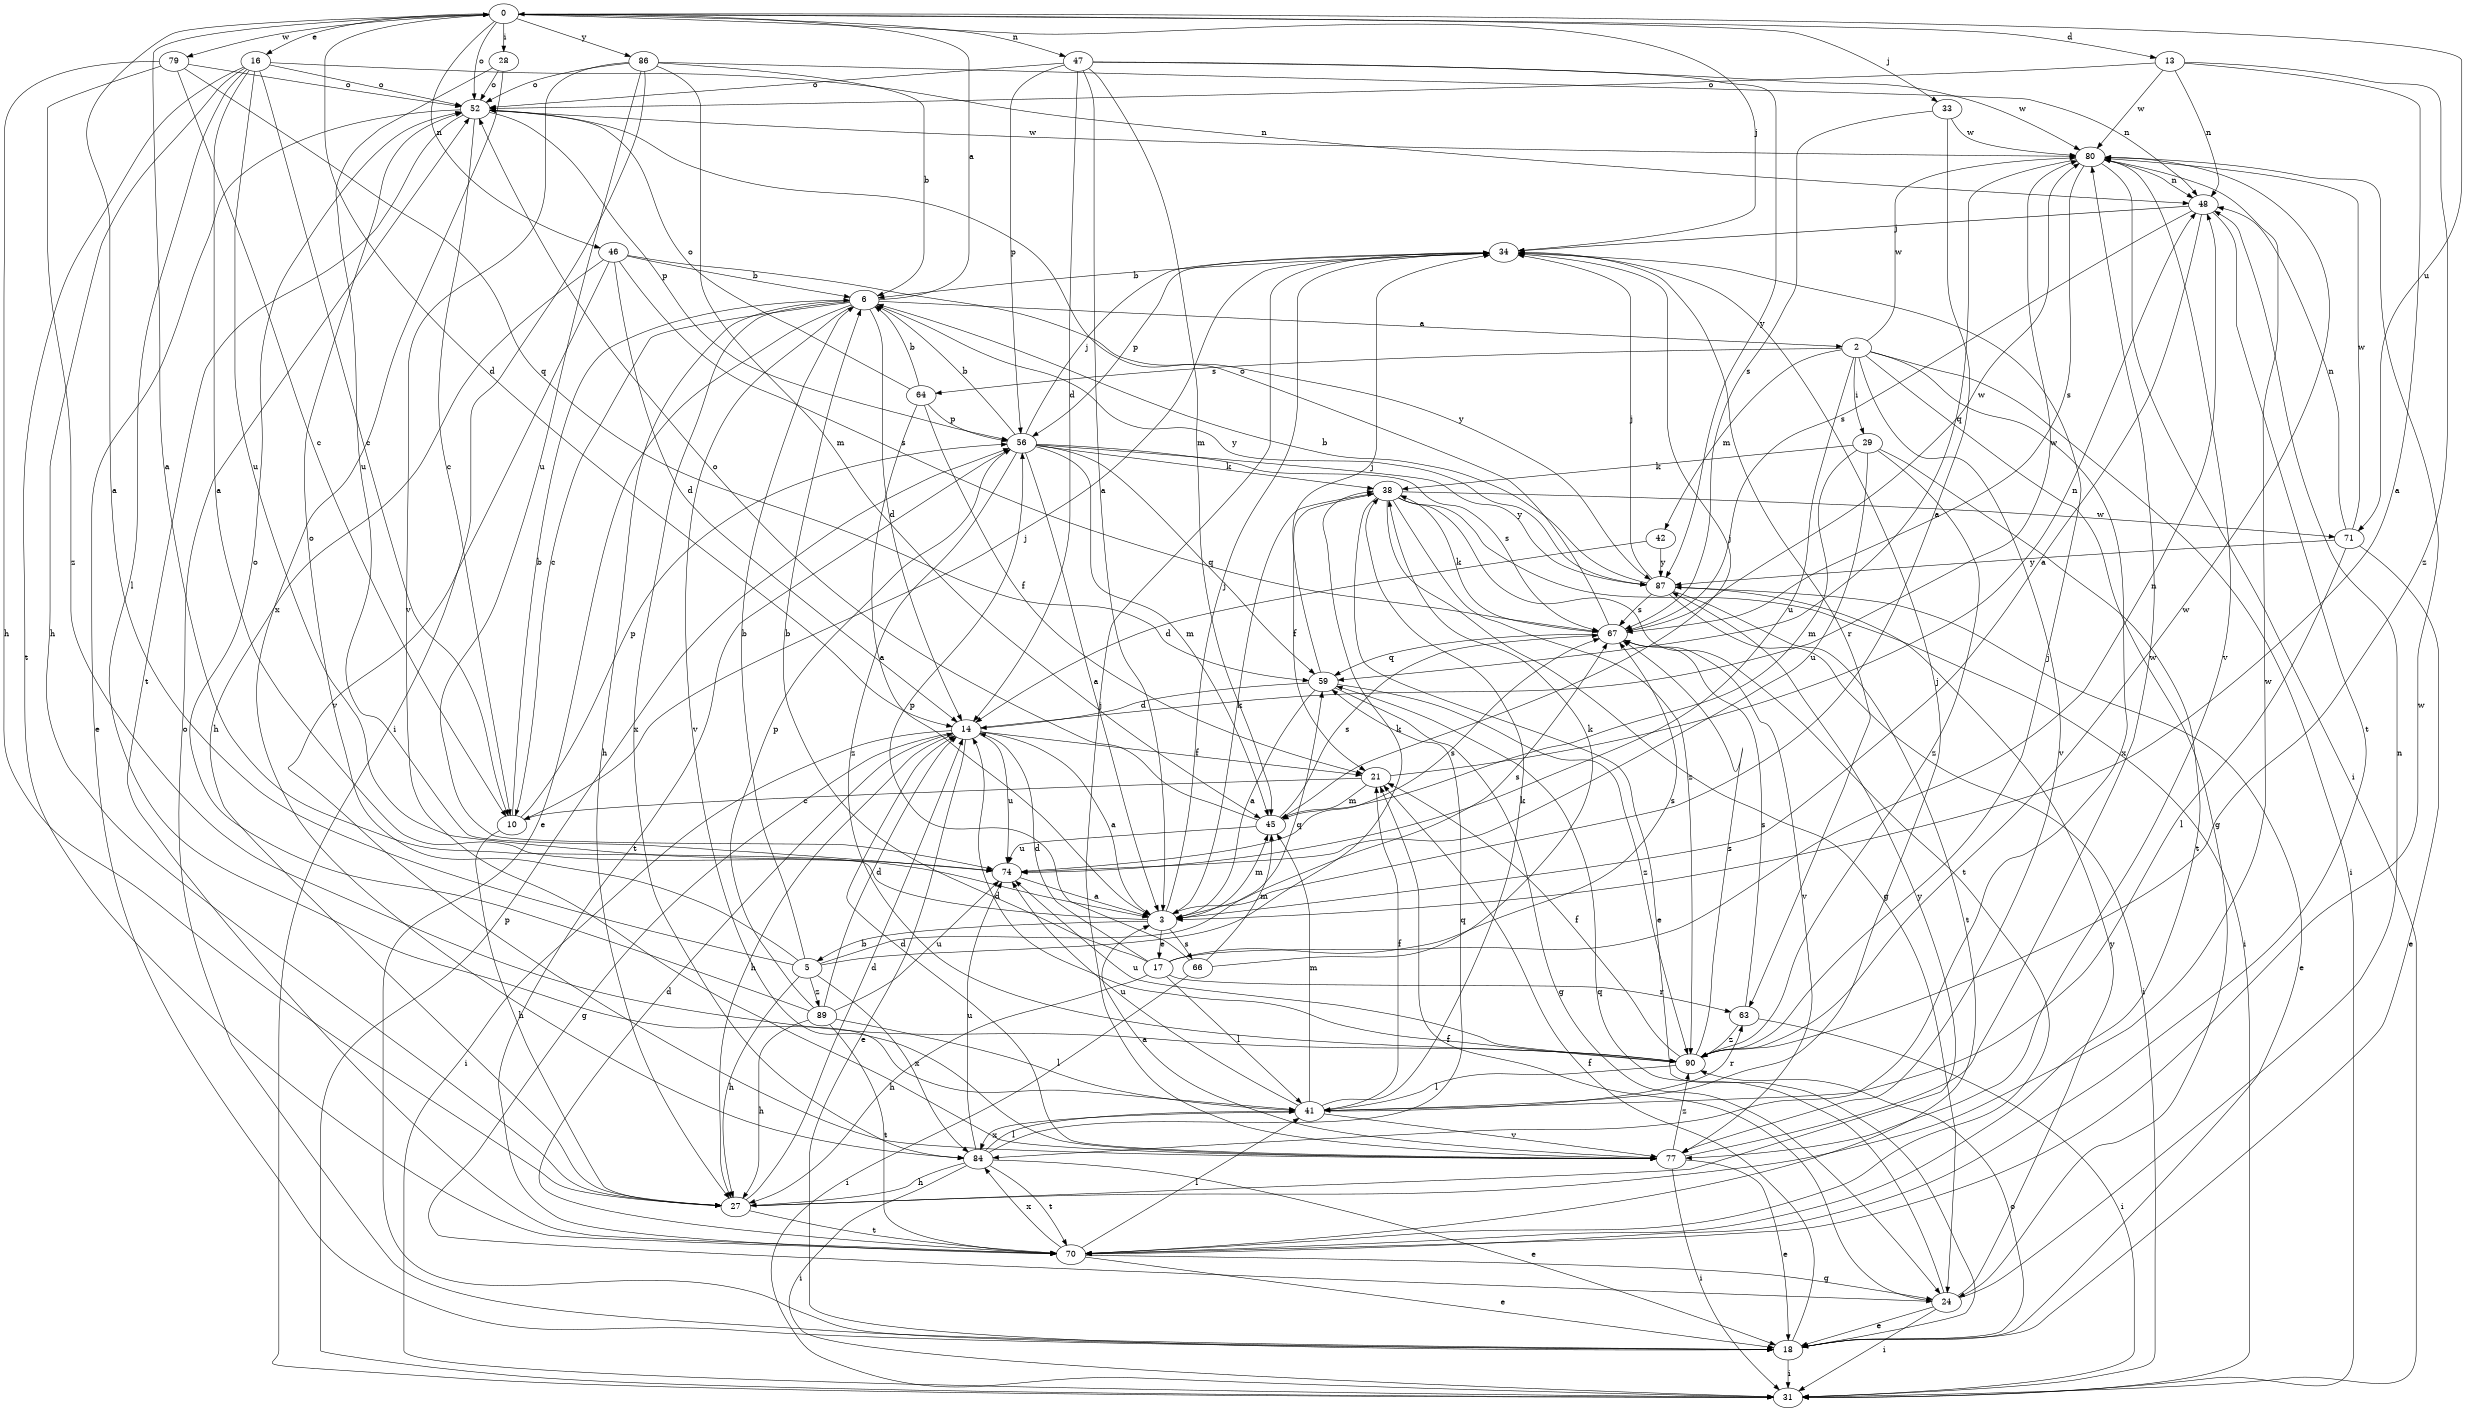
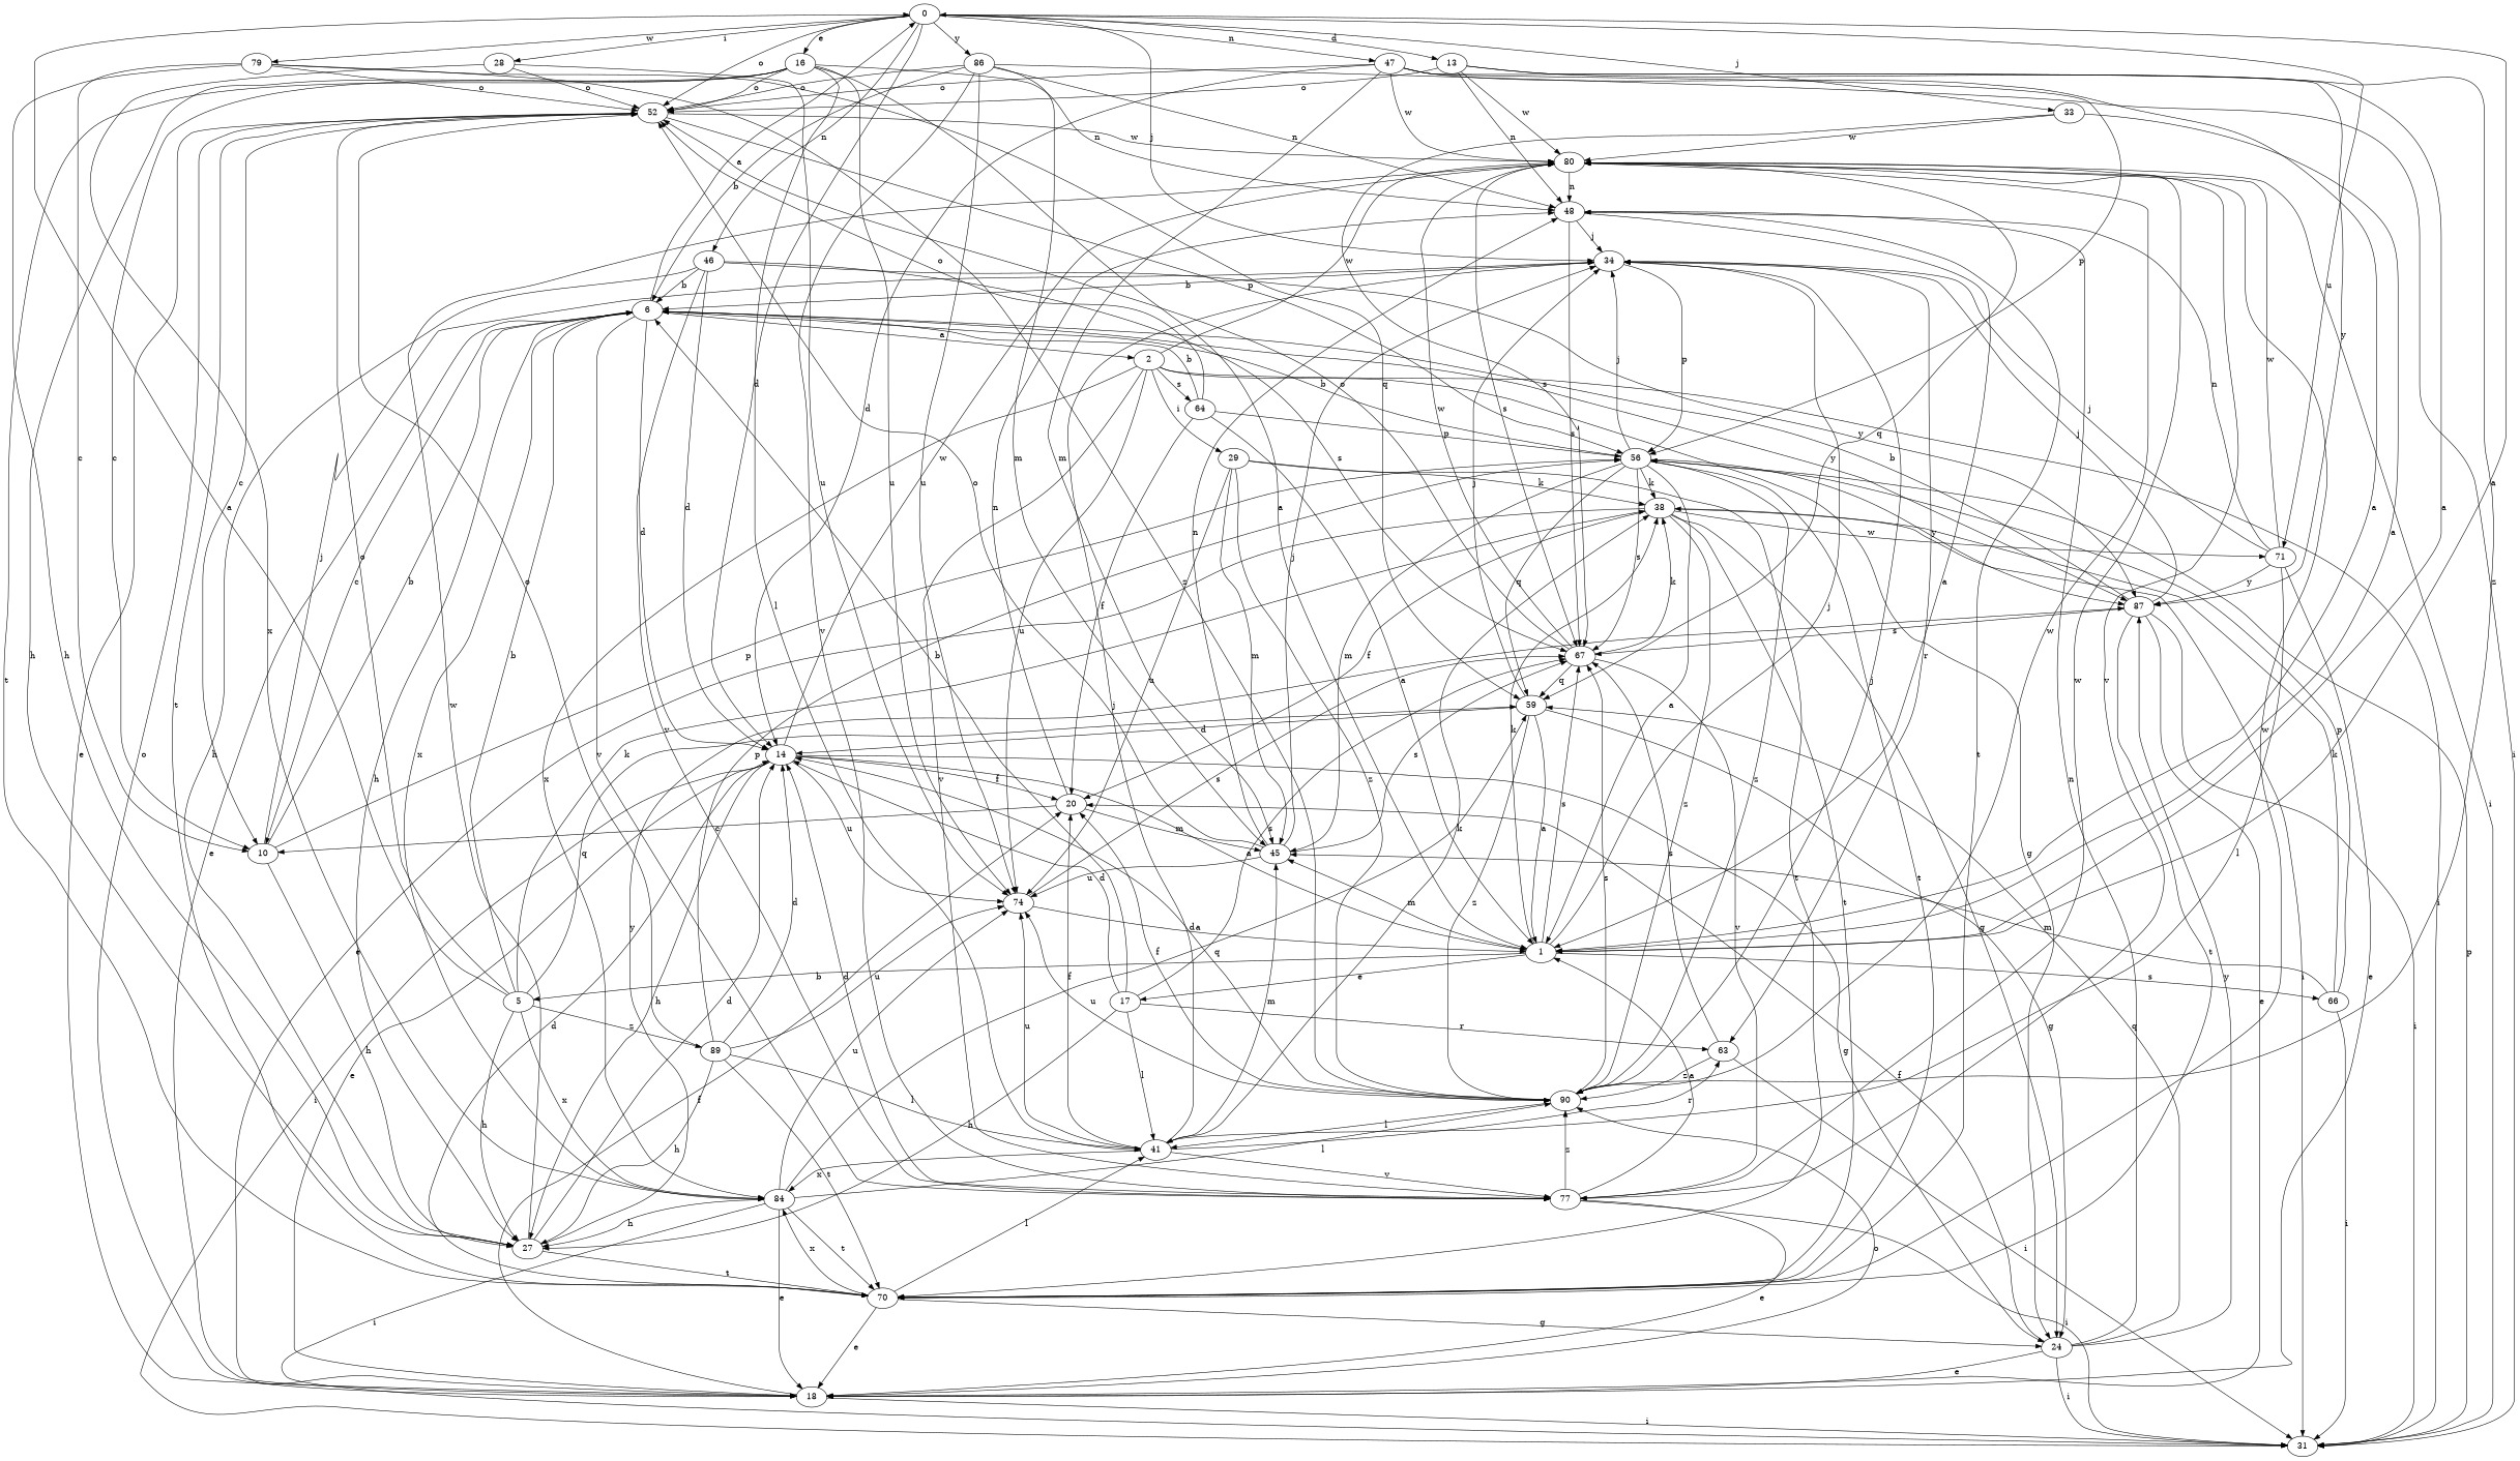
  strict digraph {
    0
    13
    14
    16
    28
    33
    34
    46
    47
    52
    71
    79
    86
    80
-   3
+   3 [label=1]
    48
    90
    24
    31
    74
    27
    18
-   21
+   21 [label=20]
    10
    41
    70
    84
    67
    6
    56
    63
    77
    87
    45
    59
    2
    29
-   42
    64
    38
    5
    17
    66
    89
    0 -> 13 [label=d]
    0 -> 14 [label=d]
    0 -> 16 [label=e]
    0 -> 28 [label=i]
    0 -> 33 [label=j]
    0 -> 34 [label=j]
    0 -> 46 [label=n]
    0 -> 47 [label=n]
    0 -> 52 [label=o]
    0 -> 71 [label=u]
    0 -> 79 [label=w]
    0 -> 86 [label=y]
    13 -> 52 [label=o]
    13 -> 80 [label=w]
    13 -> 3 [label=a]
    13 -> 48 [label=n]
    13 -> 90 [label=z]
    14 -> 80 [label=w]
    14 -> 3 [label=a]
    14 -> 24 [label=g]
    14 -> 31 [label=i]
    14 -> 74 [label=u]
    14 -> 27 [label=h]
    14 -> 18 [label=e]
    14 -> 21 [label=f]
    16 -> 52 [label=o]
    16 -> 3 [label=a]
    16 -> 48 [label=n]
    16 -> 74 [label=u]
    16 -> 27 [label=h]
    16 -> 10 [label=c]
    16 -> 41 [label=l]
    16 -> 70 [label=t]
    28 -> 52 [label=o]
    28 -> 74 [label=u]
    28 -> 84 [label=x]
    33 -> 80 [label=w]
    33 -> 3 [label=a]
    33 -> 67 [label=s]
    34 -> 6 [label=b]
    34 -> 56 [label=p]
    34 -> 63 [label=r]
    46 -> 14 [label=d]
    46 -> 27 [label=h]
    46 -> 67 [label=s]
    46 -> 6 [label=b]
    46 -> 77 [label=v]
    46 -> 87 [label=y]
    47 -> 14 [label=d]
    47 -> 52 [label=o]
    47 -> 80 [label=w]
    47 -> 3 [label=a]
    47 -> 56 [label=p]
    47 -> 87 [label=y]
    47 -> 45 [label=m]
    52 -> 80 [label=w]
    52 -> 18 [label=e]
    52 -> 10 [label=c]
    52 -> 70 [label=t]
    52 -> 56 [label=p]
    71 -> 80 [label=w]
    71 -> 48 [label=n]
    71 -> 18 [label=e]
    71 -> 41 [label=l]
    71 -> 87 [label=y]
    79 -> 52 [label=o]
    79 -> 90 [label=z]
    79 -> 27 [label=h]
    79 -> 10 [label=c]
    79 -> 59 [label=q]
    86 -> 52 [label=o]
    86 -> 48 [label=n]
    86 -> 31 [label=i]
    86 -> 74 [label=u]
    86 -> 6 [label=b]
    86 -> 77 [label=v]
    86 -> 45 [label=m]
    80 -> 48 [label=n]
    80 -> 31 [label=i]
    80 -> 67 [label=s]
    80 -> 77 [label=v]
    80 -> 59 [label=q]
    3 -> 0 [label=a]
    3 -> 34 [label=j]
    3 -> 67 [label=s]
    3 -> 45 [label=m]
    3 -> 38 [label=k]
    3 -> 5 [label=b]
    3 -> 17 [label=e]
    3 -> 66 [label=s]
    48 -> 34 [label=j]
    48 -> 3 [label=a]
    48 -> 70 [label=t]
    48 -> 67 [label=s]
    90 -> 14 [label=d]
    90 -> 34 [label=j]
    90 -> 80 [label=w]
    90 -> 74 [label=u]
    90 -> 21 [label=f]
    90 -> 41 [label=l]
    90 -> 67 [label=s]
    24 -> 48 [label=n]
    24 -> 31 [label=i]
    24 -> 18 [label=e]
    24 -> 21 [label=f]
    24 -> 87 [label=y]
    24 -> 59 [label=q]
    31 -> 56 [label=p]
    74 -> 3 [label=a]
    74 -> 67 [label=s]
    27 -> 14 [label=d]
    27 -> 80 [label=w]
    27 -> 70 [label=t]
    27 -> 87 [label=y]
    18 -> 52 [label=o]
    18 -> 90 [label=o]
    18 -> 31 [label=i]
    18 -> 21 [label=f]
    21 -> 48 [label=n]
    21 -> 10 [label=c]
    21 -> 45 [label=m]
    10 -> 34 [label=j]
    10 -> 27 [label=h]
    10 -> 6 [label=b]
    10 -> 56 [label=p]
    41 -> 34 [label=j]
    41 -> 74 [label=u]
    41 -> 21 [label=f]
    41 -> 84 [label=x]
    41 -> 63 [label=r]
    41 -> 77 [label=v]
    41 -> 45 [label=m]
    41 -> 38 [label=k]
    70 -> 14 [label=d]
    70 -> 80 [label=w]
    70 -> 24 [label=g]
    70 -> 18 [label=e]
    70 -> 41 [label=l]
    70 -> 84 [label=x]
    84 -> 31 [label=i]
    84 -> 74 [label=u]
    84 -> 27 [label=h]
    84 -> 18 [label=e]
-   84 -> 41 [label=l]
+   84 -> 90 [label=l]
    84 -> 70 [label=t]
    84 -> 59 [label=q]
    67 -> 52 [label=o]
    67 -> 80 [label=w]
    67 -> 77 [label=v]
    67 -> 59 [label=q]
    67 -> 38 [label=k]
    6 -> 0 [label=a]
    6 -> 14 [label=d]
    6 -> 27 [label=h]
    6 -> 18 [label=e]
    6 -> 10 [label=c]
    6 -> 84 [label=x]
    6 -> 77 [label=v]
    6 -> 87 [label=y]
    6 -> 2 [label=a]
    56 -> 34 [label=j]
    56 -> 3 [label=a]
    56 -> 90 [label=z]
    56 -> 70 [label=t]
    56 -> 67 [label=s]
    56 -> 6 [label=b]
    56 -> 87 [label=y]
    56 -> 45 [label=m]
    56 -> 59 [label=q]
    56 -> 38 [label=k]
    63 -> 90 [label=z]
    63 -> 31 [label=i]
    63 -> 67 [label=s]
    77 -> 14 [label=d]
-   77 -> 34 [label=j]
+   71 -> 34 [label=j]
    77 -> 80 [label=w]
    77 -> 3 [label=a]
    77 -> 90 [label=z]
    77 -> 31 [label=i]
    77 -> 18 [label=e]
    87 -> 34 [label=j]
    87 -> 31 [label=i]
    87 -> 18 [label=e]
    87 -> 70 [label=t]
    87 -> 67 [label=s]
    87 -> 6 [label=b]
    45 -> 34 [label=j]
    45 -> 52 [label=o]
-   17 -> 48 [label=n]
+   45 -> 48 [label=n]
    45 -> 74 [label=u]
    45 -> 67 [label=s]
    59 -> 14 [label=d]
    59 -> 34 [label=j]
    59 -> 3 [label=a]
    59 -> 90 [label=z]
    59 -> 24 [label=g]
    2 -> 80 [label=w]
    2 -> 24 [label=g]
    2 -> 31 [label=i]
    2 -> 74 [label=u]
    2 -> 84 [label=x]
    2 -> 77 [label=v]
    2 -> 29 [label=i]
-   2 -> 42 [label=m]
    2 -> 64 [label=s]
    29 -> 90 [label=z]
    29 -> 74 [label=u]
    29 -> 70 [label=t]
    29 -> 45 [label=m]
    29 -> 38 [label=k]
-   42 -> 14 [label=d]
-   42 -> 87 [label=y]
    64 -> 52 [label=o]
    64 -> 3 [label=a]
    64 -> 21 [label=f]
    64 -> 6 [label=b]
    64 -> 56 [label=p]
    38 -> 71 [label=w]
    38 -> 90 [label=z]
    38 -> 24 [label=g]
    38 -> 31 [label=i]
    38 -> 18 [label=e]
    38 -> 21 [label=f]
    38 -> 70 [label=t]
    5 -> 0 [label=a]
    5 -> 52 [label=o]
    5 -> 27 [label=h]
    5 -> 84 [label=x]
    5 -> 6 [label=b]
    5 -> 59 [label=q]
    5 -> 38 [label=k]
    5 -> 89 [label=z]
    17 -> 14 [label=d]
    17 -> 27 [label=h]
    17 -> 41 [label=l]
    17 -> 67 [label=s]
    17 -> 6 [label=b]
    17 -> 63 [label=r]
    66 -> 31 [label=i]
    66 -> 56 [label=p]
    66 -> 45 [label=m]
    66 -> 38 [label=k]
    89 -> 14 [label=d]
    89 -> 52 [label=o]
    89 -> 74 [label=u]
    89 -> 27 [label=h]
    89 -> 41 [label=l]
    89 -> 70 [label=t]
    89 -> 56 [label=p]
  }
